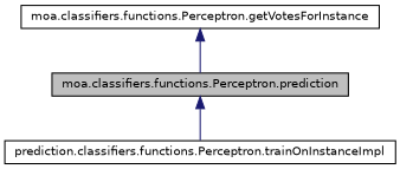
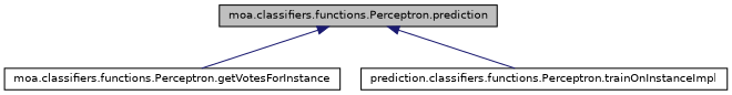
  digraph {
    rankdir=TB
    node [color=black fillcolor=white fontname=Helvetica fontsize=10 shape=record style=filled]
    edge [color=midnightblue dir=back fontname=Helvetica fontsize=10 labelfontname=Helvetica labelfontsize=10 style=solid]
    n1 [fillcolor=grey75 fontcolor=black height=0.2 label="moa.classifiers.functions.Perceptron.prediction" width=0.4]
    n2 [height=0.2 label="moa.classifiers.functions.Perceptron.getVotesForInstance" width=0.4]
    n3 [height=0.2 label="prediction.classifiers.functions.Perceptron.trainOnInstanceImpl" width=0.4]
-   n2 -> n1
+   n1 -> n2
    n1 -> n3
  }
